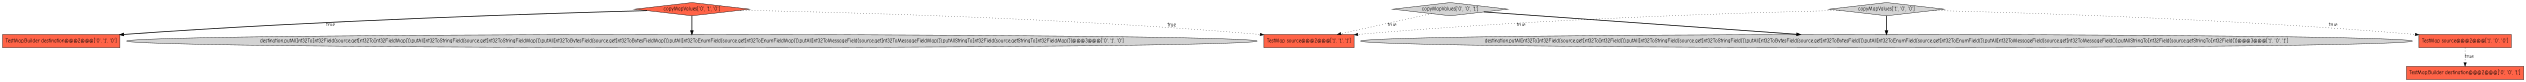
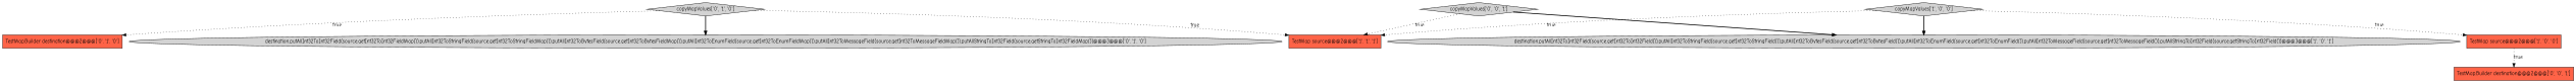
  digraph {
    fontname="Comic Neue"
    node [fillcolor=lightgray fontname="Comic Neue" shape=box style=filled]
    edge [fontname="Comic Neue" style=dotted]
    n1 [fillcolor=tomato label="TestMap.Builder destination@@@2@@@['0', '1', '0']"]
-   n2 [fillcolor=tomato label="copyMapValues['0', '1', '0']" shape=diamond]
+   n2 [label="copyMapValues['0', '1', '0']" shape=diamond]
    n3 [fillcolor=tomato label="TestMap source@@@2@@@['1', '1', '1']"]
    n4 [label="destination.putAllInt32ToInt32Field(source.getInt32ToInt32FieldMap()).putAllInt32ToStringField(source.getInt32ToStringFieldMap()).putAllInt32ToBytesField(source.getInt32ToBytesFieldMap()).putAllInt32ToEnumField(source.getInt32ToEnumFieldMap()).putAllInt32ToMessageField(source.getInt32ToMessageFieldMap()).putAllStringToInt32Field(source.getStringToInt32FieldMap())@@@3@@@['0', '1', '0']" shape=ellipse]
    n5 [fillcolor=tomato label="TestMap source@@@2@@@['1', '0', '0']"]
    n6 [fillcolor=tomato label="TestMap.Builder destination@@@2@@@['0', '0', '1']"]
    n7 [label="copyMapValues['1', '0', '0']" shape=diamond]
    n8 [label="destination.putAllInt32ToInt32Field(source.getInt32ToInt32Field()).putAllInt32ToStringField(source.getInt32ToStringField()).putAllInt32ToBytesField(source.getInt32ToBytesField()).putAllInt32ToEnumField(source.getInt32ToEnumField()).putAllInt32ToMessageField(source.getInt32ToMessageField()).putAllStringToInt32Field(source.getStringToInt32Field())@@@3@@@['1', '0', '1']" shape=ellipse]
    n9 [label="copyMapValues['0', '0', '1']" shape=diamond]
-   n2 -> n1 [label=true style=bold]
+   n2 -> n1 [label=true]
    n2 -> n3 [label=true]
    n2 -> n4 [style=bold]
    n5 -> n6 [label=true]
    n7 -> n3 [label=true]
    n7 -> n5 [label=true]
    n7 -> n8 [style=bold]
    n9 -> n3 [label=true]
    n9 -> n8 [style=bold]
  }
